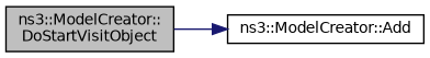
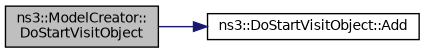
  digraph {
    rankdir=LR
    node [color=black fontname=Helvetica fontsize=10 shape=record style=filled]
    n1 [fillcolor=grey75 fontcolor=black height=0.2 label="ns3::ModelCreator::\lDoStartVisitObject" width=0.4]
-   n2 [fillcolor=white height=0.2 label="ns3::ModelCreator::Add" width=0.4]
+   n2 [fillcolor=white height=0.2 label="ns3::DoStartVisitObject::Add" width=0.4]
    n1 -> n2 [color=midnightblue fontname=Helvetica fontsize=10 labelfontname=Helvetica labelfontsize=10 style=solid]
  }
